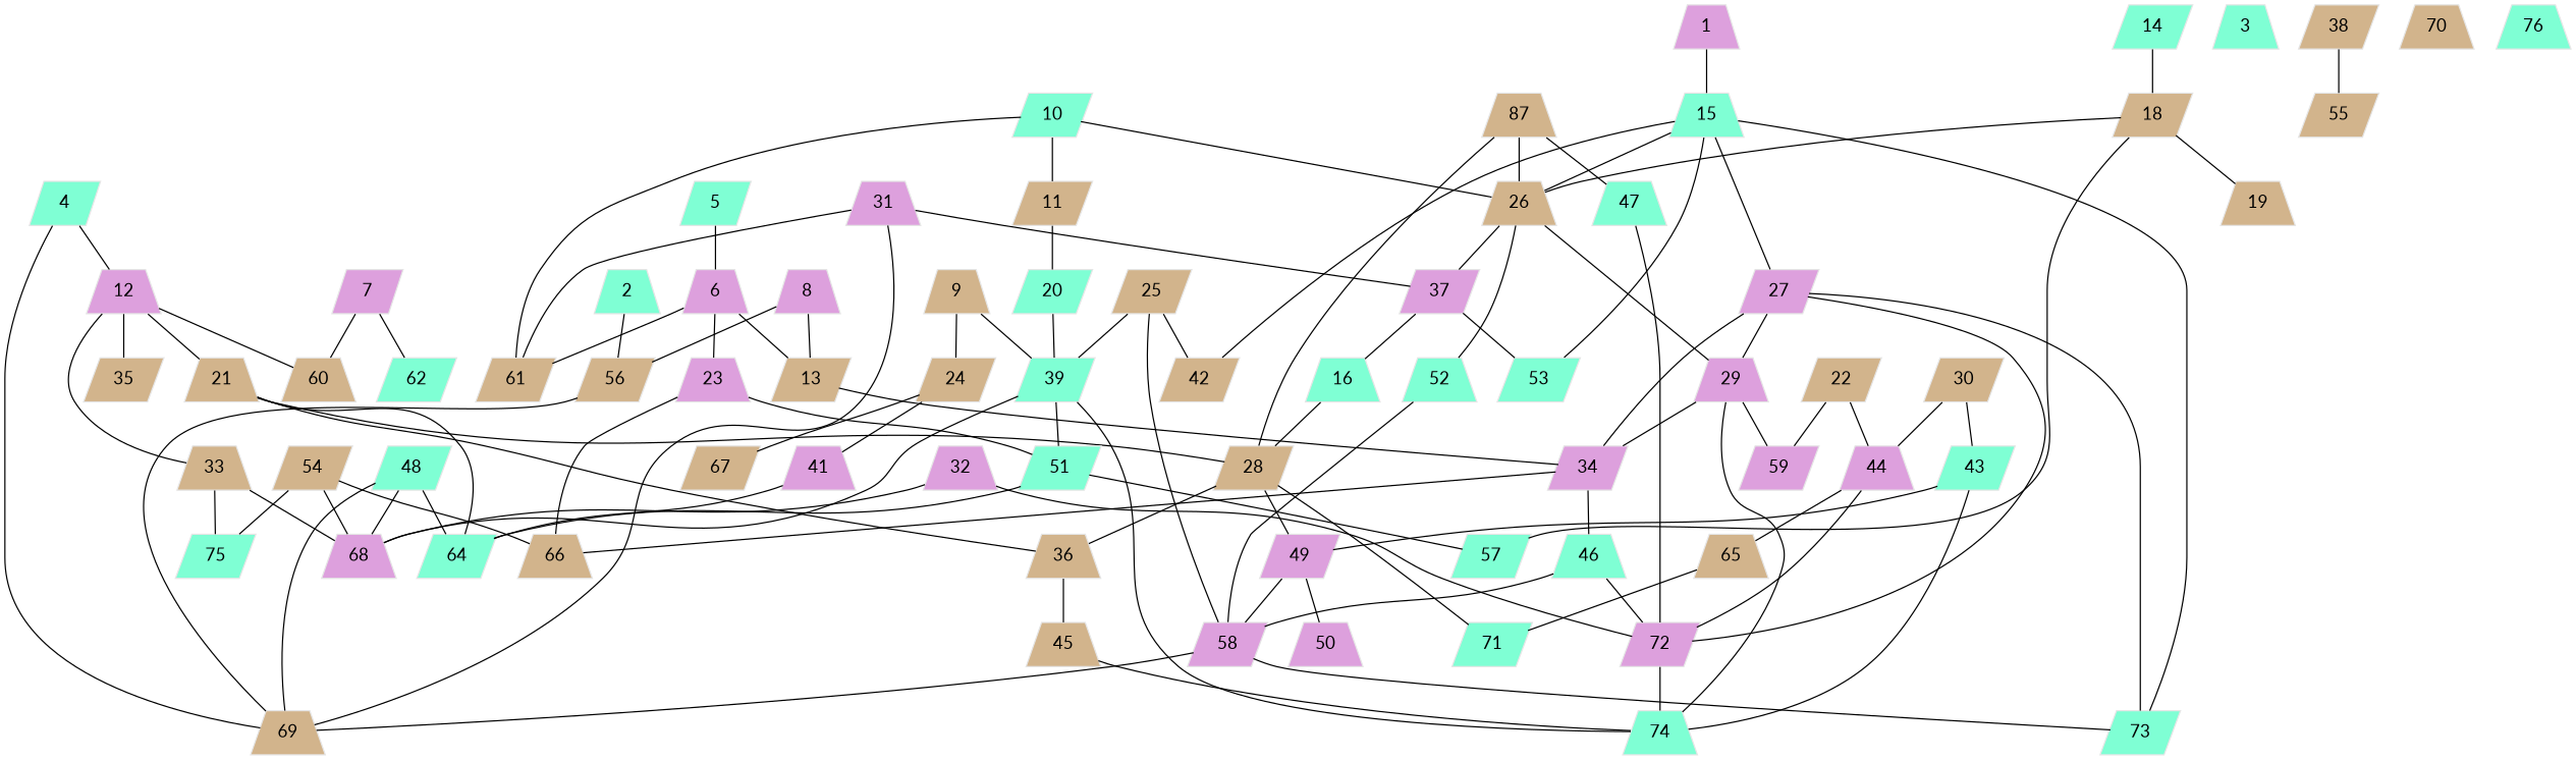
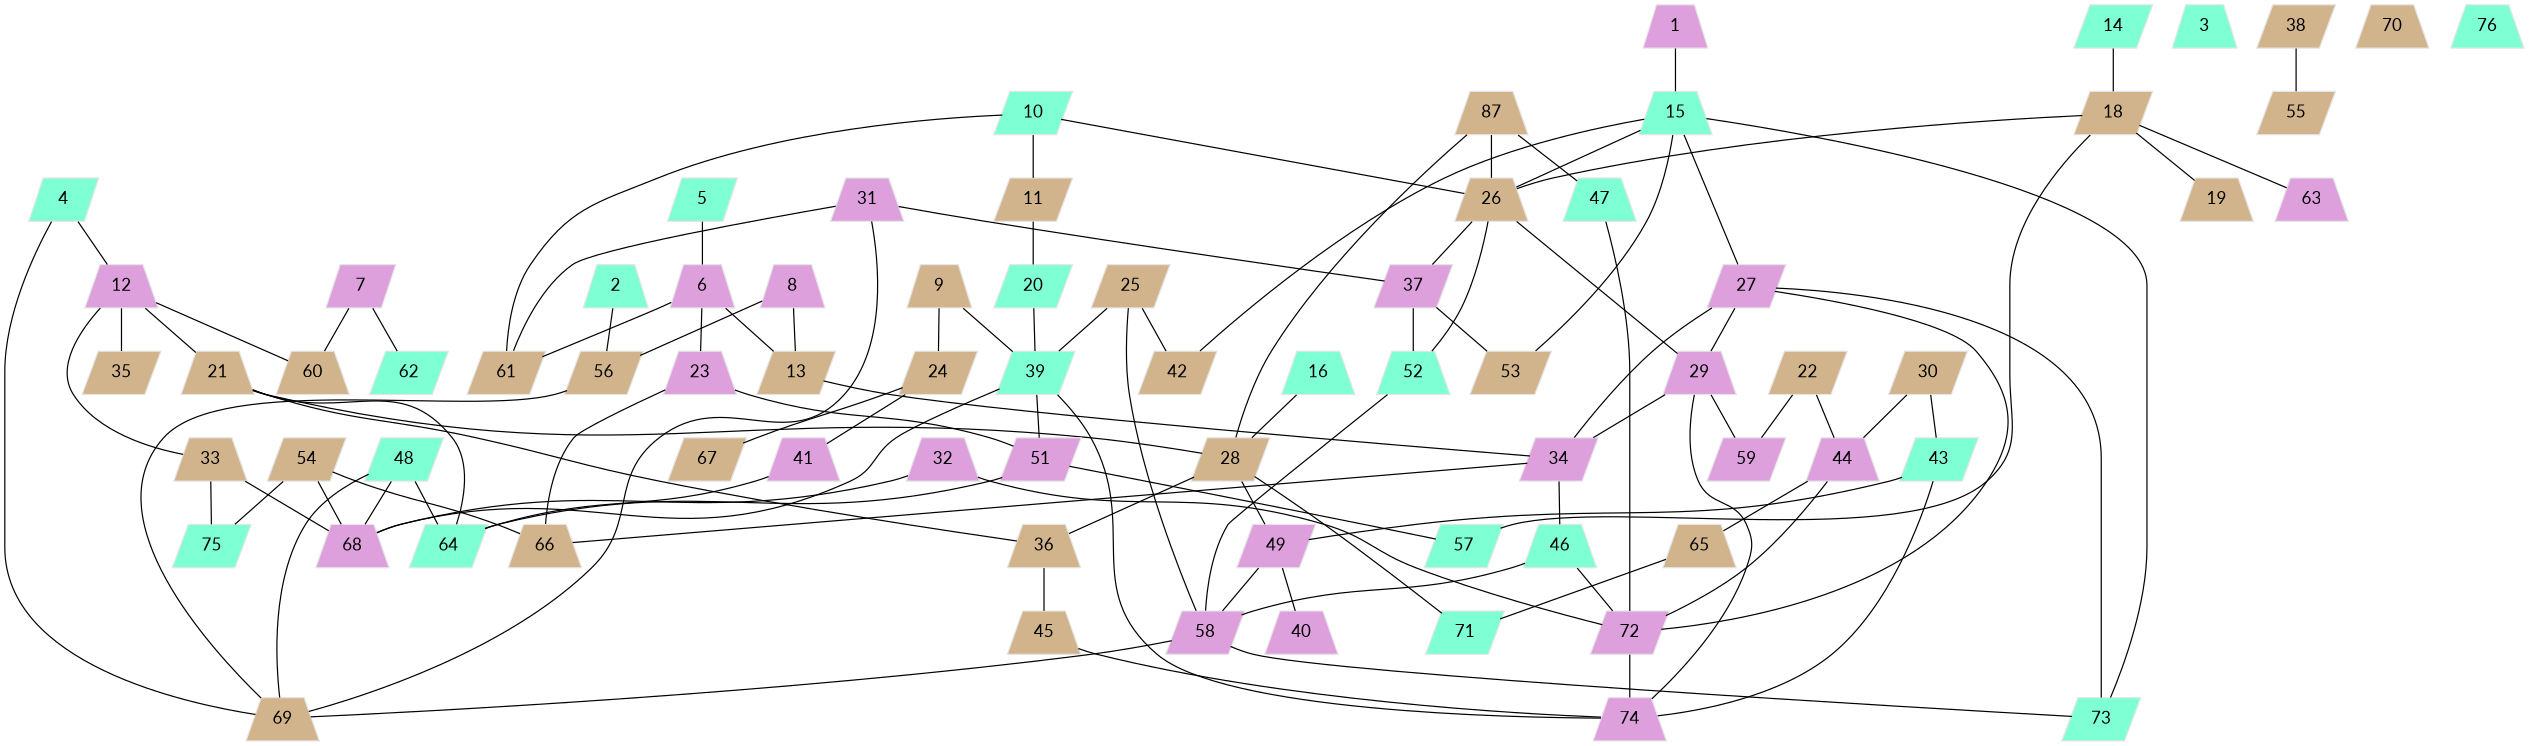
  graph {
    fontname=Lato
    node [color=gray90 fillcolor=tan fontname=Lato shape=parallelogram style=filled]
    edge [fontname=Lato]
    1 [fillcolor=plum shape=trapezium]
    15 [fillcolor=aquamarine shape=trapezium]
    26 [shape=trapezium]
    27 [fillcolor=plum]
    42
-   53 [fillcolor=aquamarine]
+   53
    73 [fillcolor=aquamarine]
    2 [fillcolor=aquamarine shape=trapezium]
    56
    69 [shape=trapezium]
    3 [fillcolor=aquamarine shape=trapezium]
    4 [fillcolor=aquamarine]
    12 [fillcolor=plum shape=trapezium]
    60 [shape=trapezium]
    21 [shape=trapezium]
    35
    33 [shape=trapezium]
    5 [fillcolor=aquamarine]
    6 [fillcolor=plum shape=trapezium]
    13
    23 [fillcolor=plum shape=trapezium]
    61
    34 [fillcolor=plum]
-   51 [fillcolor=aquamarine]
+   51 [fillcolor=plum]
    66 [shape=trapezium]
    7 [fillcolor=plum]
    62 [fillcolor=aquamarine]
    8 [fillcolor=plum shape=trapezium]
    9 [shape=trapezium]
    24
    39 [fillcolor=aquamarine]
    41 [fillcolor=plum shape=trapezium]
    67
-   74 [fillcolor=aquamarine shape=trapezium]
+   74 [fillcolor=plum shape=trapezium]
    68 [fillcolor=plum shape=trapezium]
    10 [fillcolor=aquamarine]
    11
    20 [fillcolor=aquamarine]
    29 [fillcolor=plum shape=trapezium]
    37 [fillcolor=plum]
    52 [fillcolor=aquamarine shape=trapezium]
    28
    36 [shape=trapezium]
    64 [fillcolor=aquamarine]
    48 [fillcolor=aquamarine]
    46 [fillcolor=aquamarine shape=trapezium]
    14 [fillcolor=aquamarine]
    18
    19 [shape=trapezium]
    57 [fillcolor=aquamarine]
+   63 [fillcolor=plum shape=trapezium]
    72 [fillcolor=plum]
    16 [fillcolor=aquamarine shape=trapezium]
    49 [fillcolor=plum]
    71 [fillcolor=aquamarine]
    n56 [label=87 shape=trapezium]
    47 [fillcolor=aquamarine shape=trapezium]
    45 [shape=trapezium]
    44 [fillcolor=plum shape=trapezium]
    22
    59 [fillcolor=plum]
    65 [shape=trapezium]
    25
    58 [fillcolor=plum]
-   50 [fillcolor=plum shape=trapezium]
+   50 [fillcolor=plum shape=trapezium label=40]
    30
    43 [fillcolor=aquamarine]
    31 [fillcolor=plum shape=trapezium]
    32 [fillcolor=plum shape=trapezium]
    75 [fillcolor=aquamarine]
    38
    55
    54
    70 [shape=trapezium]
    76 [fillcolor=aquamarine shape=trapezium]
    1 -- 15
    15 -- 26
    15 -- 27
    15 -- 42
    15 -- 53
    15 -- 73
    26 -- 29
    26 -- 37
    26 -- 52
    27 -- 73
    27 -- 34
    27 -- 29
    27 -- 72
    2 -- 56
    56 -- 69
    4 -- 69
    4 -- 12
    12 -- 60
    12 -- 21
    12 -- 35
    12 -- 33
    21 -- 28
    21 -- 36
    21 -- 64
    33 -- 68
    33 -- 75
    5 -- 6
    6 -- 13
    6 -- 23
    6 -- 61
    13 -- 34
    23 -- 51
    23 -- 66
    34 -- 66
    34 -- 46
    51 -- 64
    51 -- 57
    7 -- 60
    7 -- 62
    8 -- 56
    8 -- 13
    9 -- 24
    9 -- 39
    24 -- 41
    24 -- 67
    39 -- 51
    39 -- 74
    39 -- 68
    41 -- 64
    10 -- 26
    10 -- 61
    10 -- 11
    11 -- 20
    20 -- 39
    29 -- 34
    29 -- 74
    29 -- 59
    37 -- 53
-   37 -- 16
+   37 -- 52
    52 -- 58
    28 -- 36
    28 -- 49
    28 -- 71
    36 -- 45
    48 -- 69
    48 -- 68
    48 -- 64
    46 -- 72
    46 -- 58
    14 -- 18
    18 -- 26
    18 -- 19
    18 -- 57
+   18 -- 63
    72 -- 74
    16 -- 28
    49 -- 58
    49 -- 50
    n56 -- 26
    n56 -- 28
    n56 -- 47
    47 -- 72
    45 -- 74
    44 -- 72
    44 -- 65
    22 -- 44
    22 -- 59
    65 -- 71
    25 -- 42
    25 -- 39
    25 -- 58
    58 -- 73
    58 -- 69
    30 -- 44
    30 -- 43
    43 -- 74
    43 -- 49
    31 -- 69
    31 -- 61
    31 -- 37
    32 -- 68
    32 -- 72
    38 -- 55
    54 -- 66
    54 -- 68
    54 -- 75
  }
